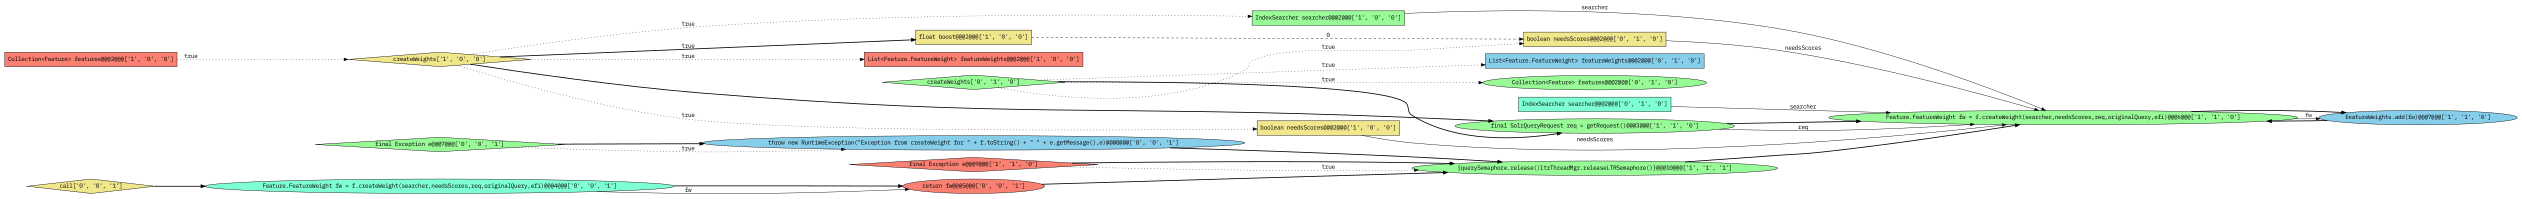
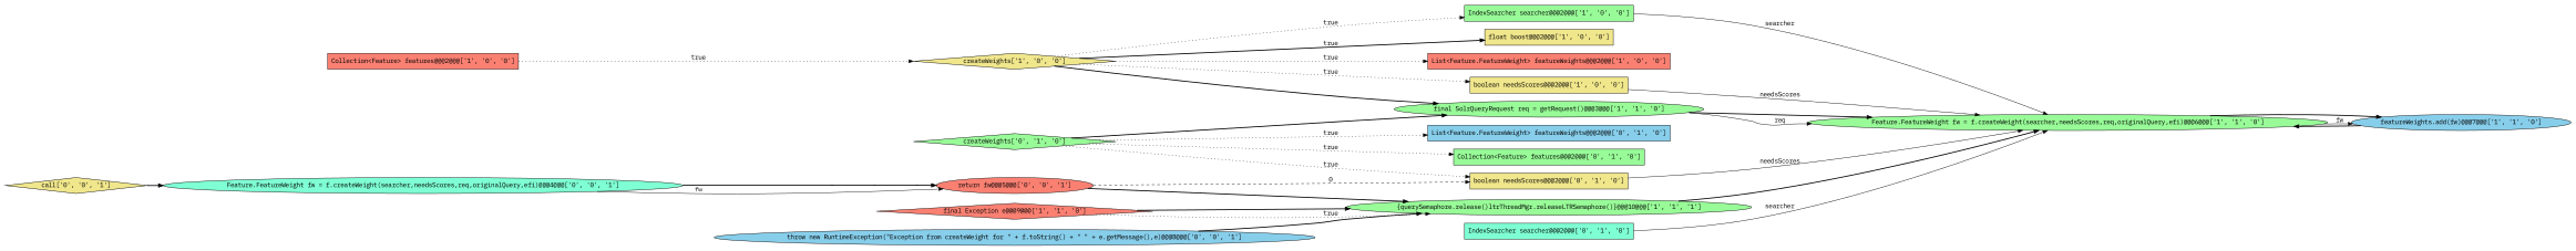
  digraph {
    fontname="IBM Plex Mono"
    rankdir=LR
    node [fillcolor=palegreen fontname="IBM Plex Mono" shape=box style=filled]
    edge [fontname="IBM Plex Mono" style=bold]
    n1 [label="final SolrQueryRequest req = getRequest()@@@3@@@['1', '1', '0']" shape=ellipse]
    n2 [label="Feature.FeatureWeight fw = f.createWeight(searcher,needsScores,req,originalQuery,efi)@@@6@@@['1', '1', '0']" shape=ellipse]
    n3 [fillcolor=skyblue label="featureWeights.add(fw)@@@7@@@['1', '1', '0']" shape=ellipse]
    n4 [fillcolor=khaki label="createWeights['1', '0', '0']" shape=diamond]
    n5 [fillcolor=khaki label="boolean needsScores@@@2@@@['1', '0', '0']"]
    n6 [label="IndexSearcher searcher@@@2@@@['1', '0', '0']"]
    n7 [fillcolor=khaki label="float boost@@@2@@@['1', '0', '0']"]
    n8 [fillcolor=salmon label="List<Feature.FeatureWeight> featureWeights@@@2@@@['1', '0', '0']"]
    n9 [fillcolor=khaki label="boolean needsScores@@@2@@@['0', '1', '0']"]
    n10 [fillcolor=salmon label="Collection<Feature> features@@@2@@@['1', '0', '0']"]
    n11 [label="createWeights['0', '1', '0']" shape=diamond]
-   n12 [label="Collection<Feature> features@@@2@@@['0', '1', '0']" shape=ellipse]
+   n12 [label="Collection<Feature> features@@@2@@@['0', '1', '0']"]
    n13 [fillcolor=skyblue label="List<Feature.FeatureWeight> featureWeights@@@2@@@['0', '1', '0']"]
    n14 [fillcolor=aquamarine label="IndexSearcher searcher@@@2@@@['0', '1', '0']"]
    n15 [fillcolor=skyblue label="throw new RuntimeException(\"Exception from createWeight for \" + f.toString() + \" \" + e.getMessage(),e)@@@8@@@['0', '0', '1']" shape=ellipse]
    n16 [label="{querySemaphore.release()ltrThreadMgr.releaseLTRSemaphore()}@@@10@@@['1', '1', '1']" shape=ellipse]
    n17 [fillcolor=aquamarine label="Feature.FeatureWeight fw = f.createWeight(searcher,needsScores,req,originalQuery,efi)@@@4@@@['0', '0', '1']" shape=ellipse]
    n18 [fillcolor=salmon label="return fw@@@5@@@['0', '0', '1']" shape=ellipse]
    n19 [fillcolor=salmon label="final Exception e@@@9@@@['1', '1', '0']" shape=diamond]
-   n20 [label="final Exception e@@@7@@@['0', '0', '1']" shape=diamond]
    n21 [fillcolor=khaki label="call['0', '0', '1']" shape=diamond]
    n1 -> n2
    n1 -> n2 [label=req style=solid]
    n2 -> n3
    n2 -> n3 [label=fw style=solid]
    n3 -> n2
    n4 -> n1
    n4 -> n5 [label=true style=dotted]
    n4 -> n6 [label=true style=dotted]
    n4 -> n7 [label=true]
    n4 -> n8 [label=true style=dotted]
    n5 -> n2 [label=needsScores style=solid]
    n6 -> n2 [label=searcher style=solid]
-   n7 -> n9 [label=0 style=dashed]
+   n18 -> n9 [label=0 style=dashed]
    n9 -> n2 [label=needsScores style=solid]
    n10 -> n4 [label=true style=dotted]
    n11 -> n1
    n11 -> n9 [label=true style=dotted]
    n11 -> n12 [label=true style=dotted]
    n11 -> n13 [label=true style=dotted]
    n14 -> n2 [label=searcher style=solid]
    n15 -> n16
    n16 -> n2
    n17 -> n18
    n17 -> n18 [label=fw style=solid]
    n18 -> n16
    n19 -> n16
    n19 -> n16 [label=true style=dotted]
-   n20 -> n15
-   n20 -> n15 [label=true style=dotted]
    n21 -> n17
  }
